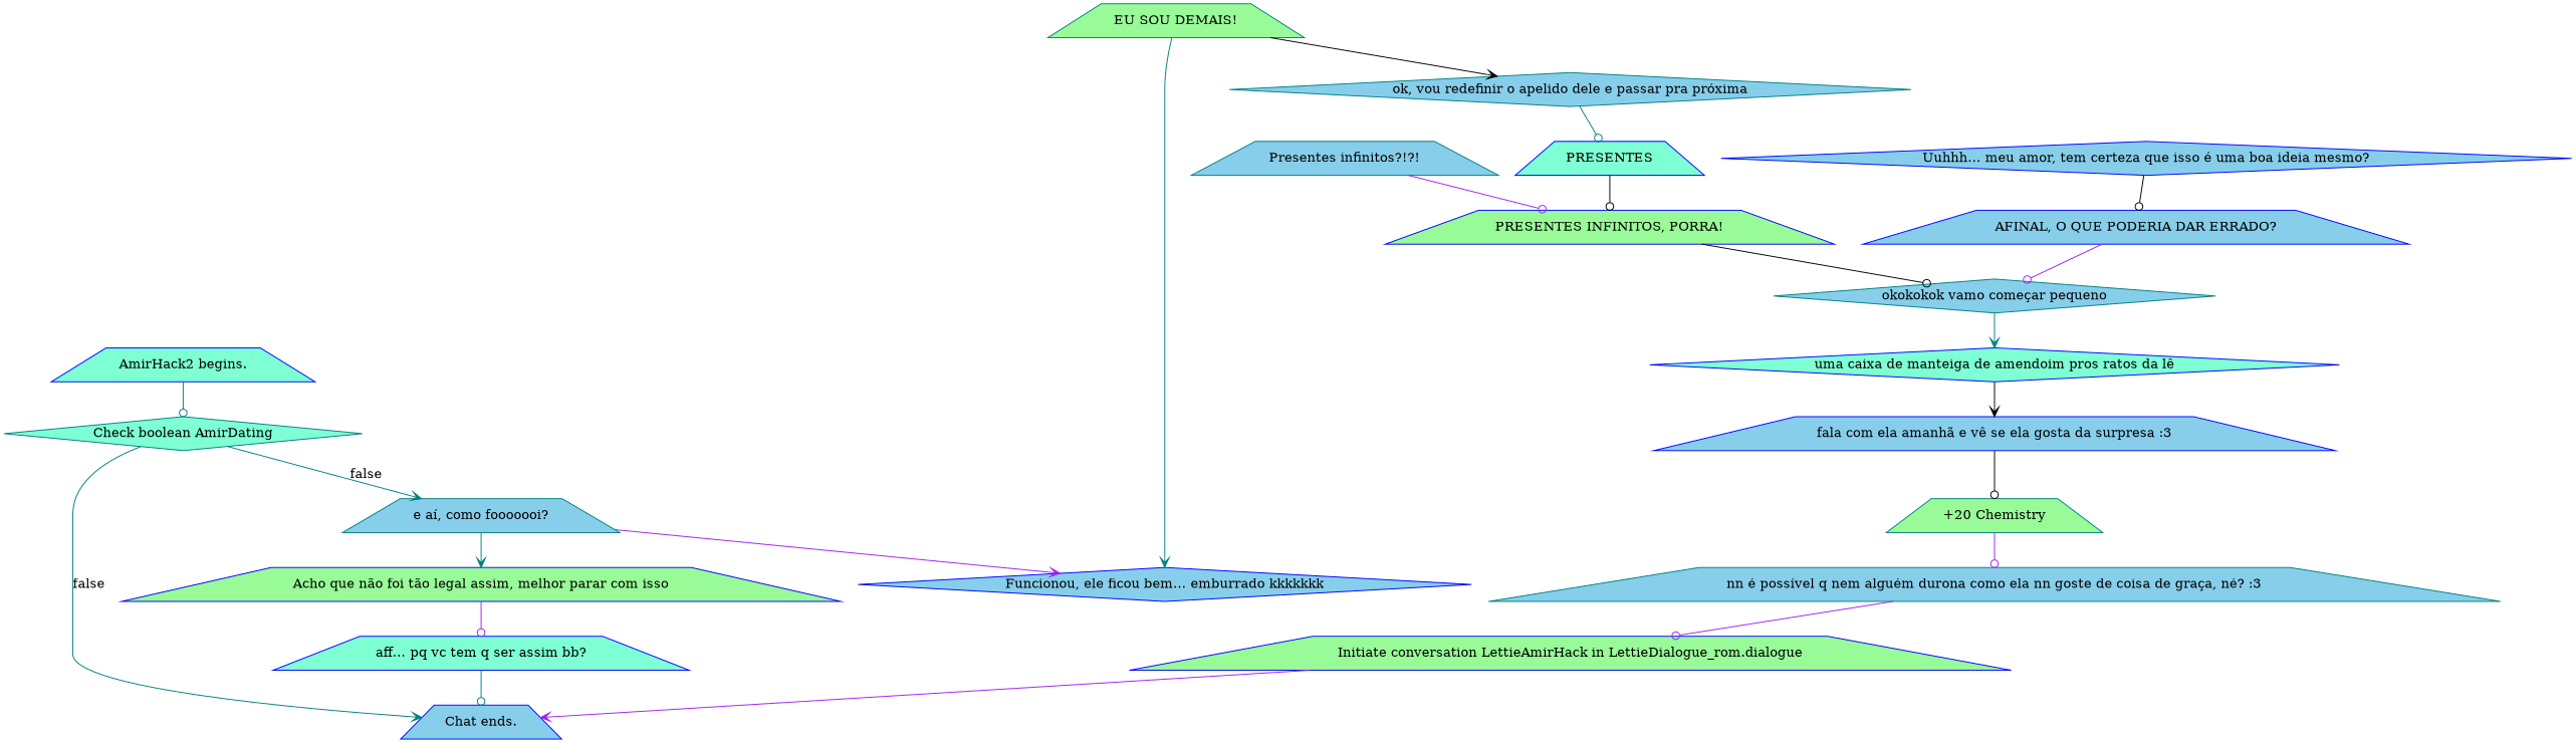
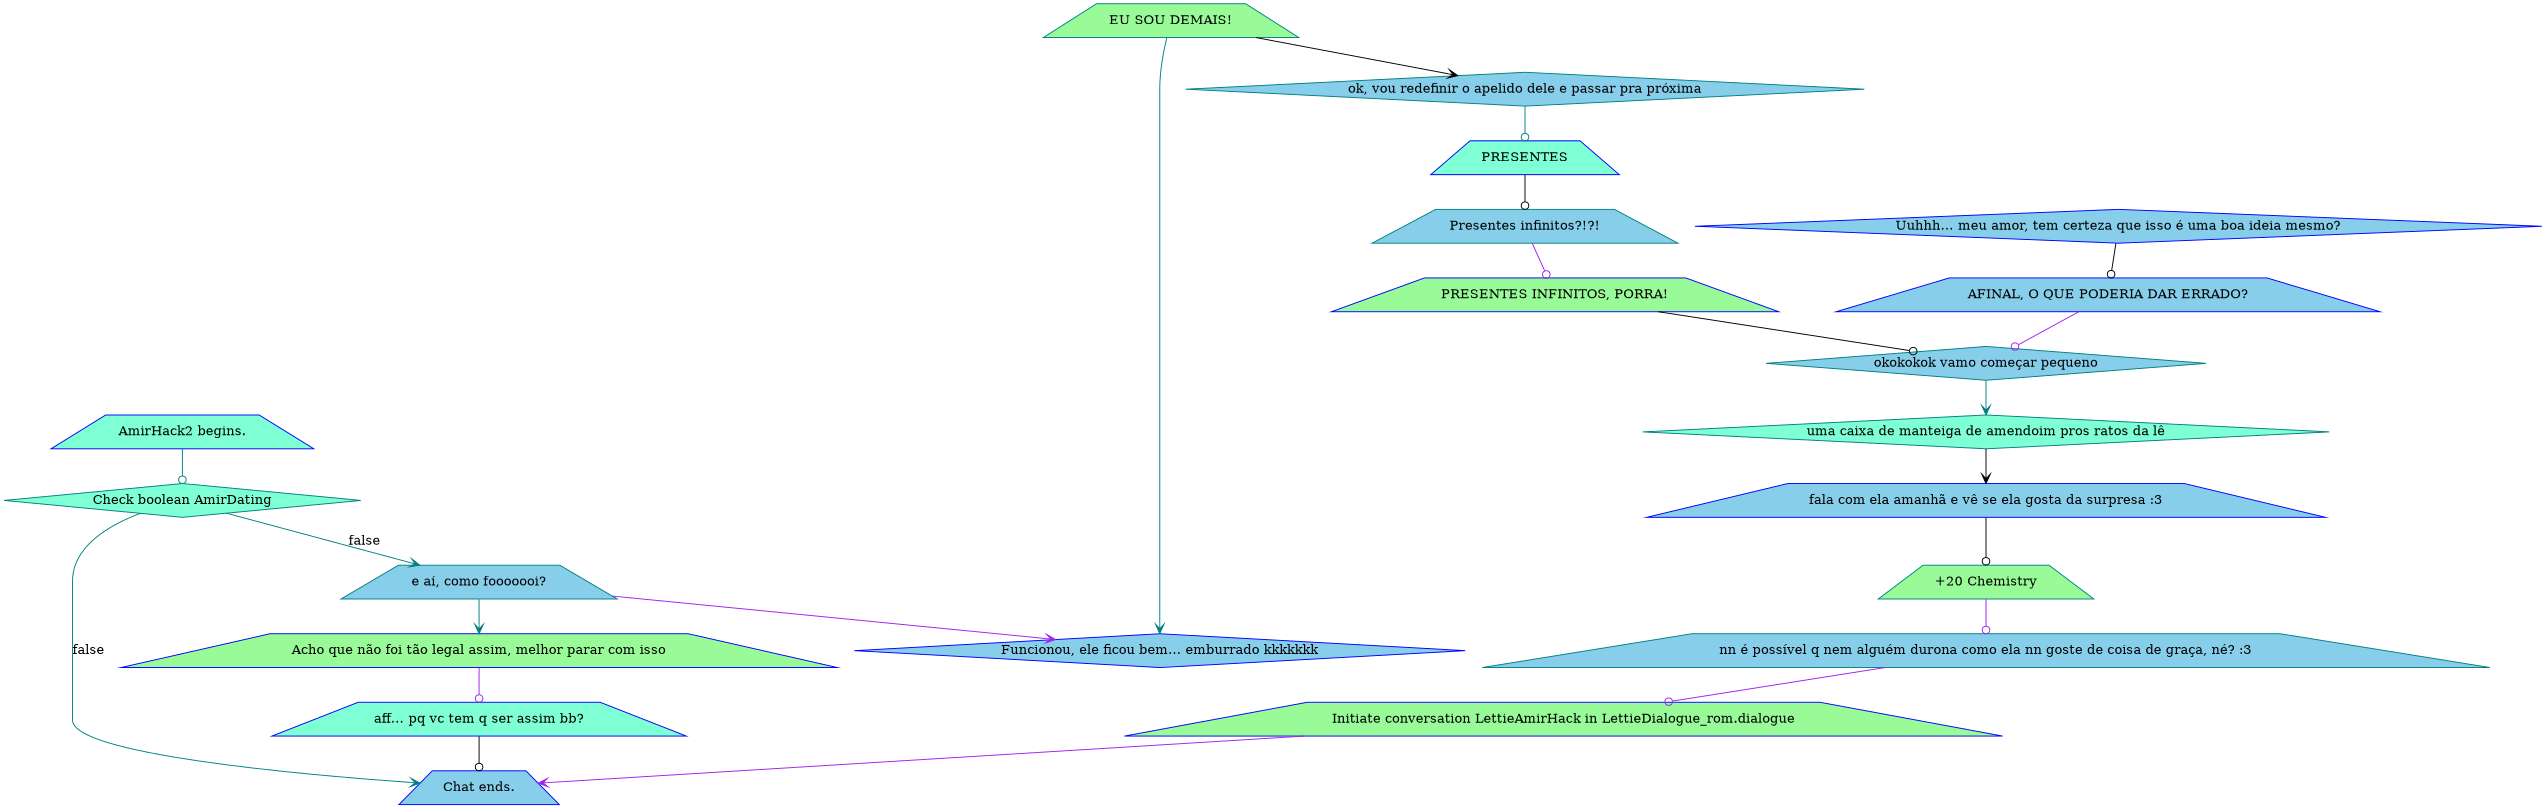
  digraph {
    node [color=blue fillcolor=skyblue shape=trapezium style=filled]
    edge [arrowhead=odot color=teal]
    "AmirHack2 begins." [fillcolor=aquamarine]
    n2 [color=teal fillcolor=aquamarine label="Check boolean AmirDating" shape=diamond]
    n3 [color=teal label="e aí, como fooooooi?"]
    "Chat ends."
    n5 [label="Funcionou, ele ficou bem… emburrado kkkkkkk" shape=diamond]
    n6 [fillcolor=palegreen label="Acho que não foi tão legal assim, melhor parar com isso"]
    n7 [fillcolor=aquamarine label="aff… pq vc tem q ser assim bb?"]
    n8 [color=teal fillcolor=palegreen label="EU SOU DEMAIS!"]
    n9 [color=teal label="ok, vou redefinir o apelido dele e passar pra próxima" shape=diamond]
    n10 [fillcolor=aquamarine label=PRESENTES]
    n11 [color=teal label="Presentes infinitos?!?!"]
    n12 [label="Uuhhh… meu amor, tem certeza que isso é uma boa ideia mesmo?" shape=diamond]
    n13 [label="AFINAL, O QUE PODERIA DAR ERRADO?"]
    n14 [fillcolor=palegreen label="PRESENTES INFINITOS, PORRA!"]
    n15 [color=teal label="okokokok vamo começar pequeno" shape=diamond]
-   n16 [fillcolor=aquamarine label="uma caixa de manteiga de amendoim pros ratos da lê" shape=diamond]
+   n16 [color=teal fillcolor=aquamarine label="uma caixa de manteiga de amendoim pros ratos da lê" shape=diamond]
    n17 [label="fala com ela amanhã e vê se ela gosta da surpresa :3"]
    n18 [color=teal fillcolor=palegreen label="+20 Chemistry"]
    n19 [color=teal label="nn é possível q nem alguém durona como ela nn goste de coisa de graça, né? :3"]
    n20 [fillcolor=palegreen label="Initiate conversation LettieAmirHack in LettieDialogue_rom.dialogue"]
    "AmirHack2 begins." -> n2
    n2 -> n3 [arrowhead=vee label=false]
    n2 -> "Chat ends." [arrowhead=vee label=false]
    n3 -> n5 [arrowhead=vee color=purple]
    n3 -> n6 [arrowhead=vee]
    n6 -> n7 [color=purple]
-   n7 -> "Chat ends."
+   n7 -> "Chat ends." [color=black]
    n8 -> n5 [arrowhead=vee]
    n8 -> n9 [arrowhead=vee color=black]
    n9 -> n10
-   n10 -> n14 [color=black]
+   n10 -> n11 [color=black]
    n11 -> n14 [color=purple]
    n12 -> n13 [color=black]
    n13 -> n15 [color=purple]
    n14 -> n15 [color=black]
    n15 -> n16 [arrowhead=vee]
    n16 -> n17 [arrowhead=vee color=black]
    n17 -> n18 [color=black]
    n18 -> n19 [color=purple]
    n19 -> n20 [color=purple]
    n20 -> "Chat ends." [arrowhead=vee color=purple]
  }
